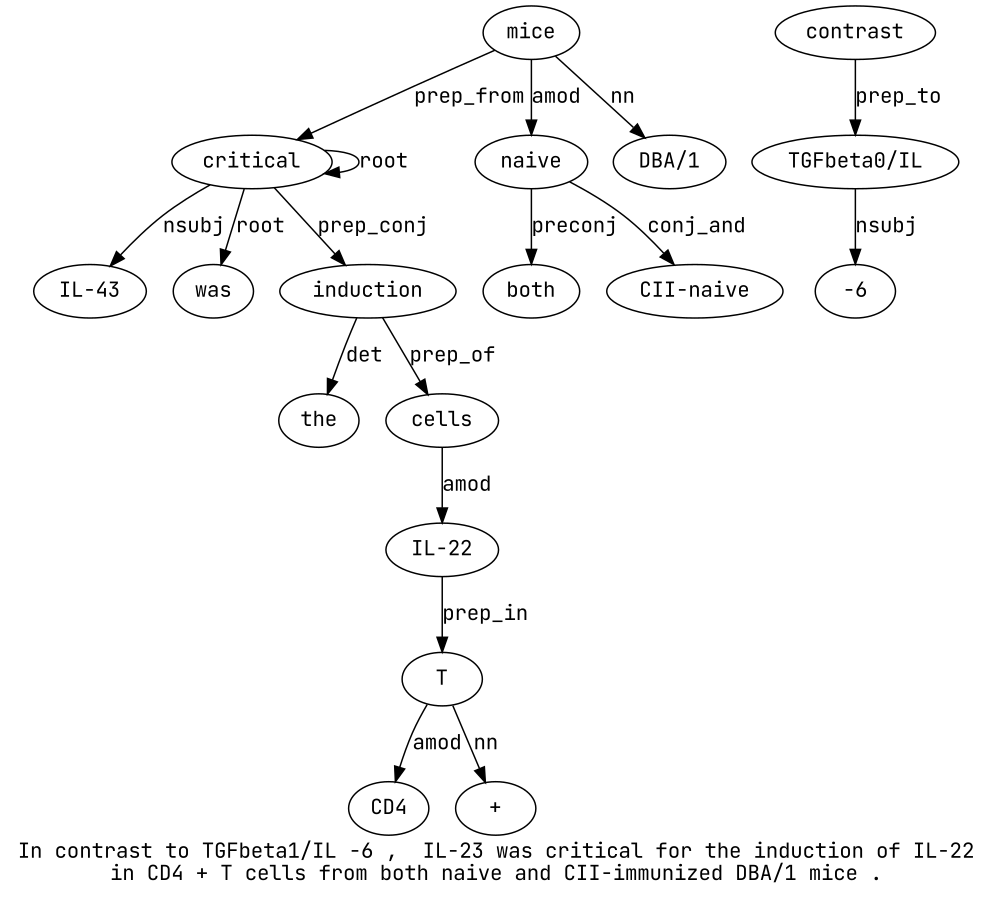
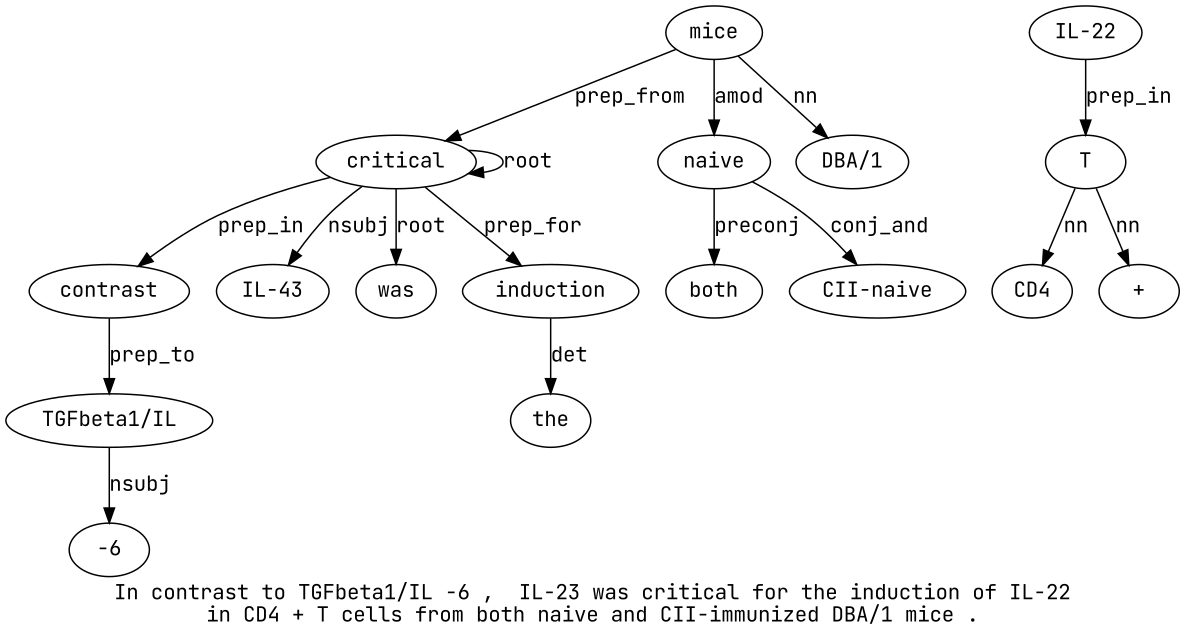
  digraph {
    fontname="JetBrains Mono"
    label="In contrast to TGFbeta1/IL -6 ,  IL-23 was critical for the induction of IL-22\nin CD4 + T cells from both naive and CII-immunized DBA/1 mice ."
    node [fillcolor=white fontname="JetBrains Mono" style=filled]
    edge [fontname="JetBrains Mono"]
    n1 [label=critical]
    n2 [label=contrast]
    n3 [label="IL-43"]
    n4 [label=was]
    n5 [label=induction]
-   n6 [label="TGFbeta0/IL"]
+   n6 [label="TGFbeta1/IL"]
    n7 [label=the]
-   n8 [label=cells]
    n9 [label=mice]
    n10 [label=naive]
    n11 [label="DBA/1"]
    n12 [label=-6]
    n13 [label="IL-22"]
    n14 [label=T]
    n15 [label=CD4]
    n16 [label="+"]
    n17 [label=both]
    n18 [label="CII-naive"]
    n1 -> n1 [label=root]
+   n1 -> n2 [label=prep_in]
    n1 -> n3 [label=nsubj]
    n1 -> n4 [label=root]
-   n1 -> n5 [label=prep_conj]
+   n1 -> n5 [label=prep_for]
    n2 -> n6 [label=prep_to]
    n5 -> n7 [label=det]
-   n5 -> n8 [label=prep_of]
    n6 -> n12 [label=nsubj]
-   n8 -> n13 [label=amod]
    n9 -> n1 [label=prep_from]
    n9 -> n10 [label=amod]
    n9 -> n11 [label=nn]
    n10 -> n17 [label=preconj]
    n10 -> n18 [label=conj_and]
    n13 -> n14 [label=prep_in]
-   n14 -> n15 [label=amod]
+   n14 -> n15 [label=nn]
    n14 -> n16 [label=nn]
  }
